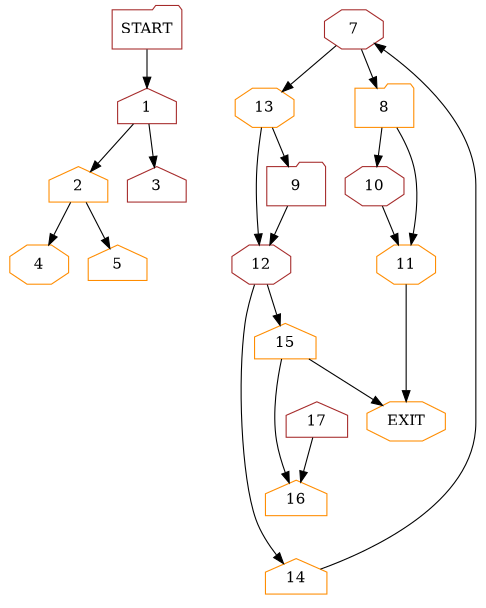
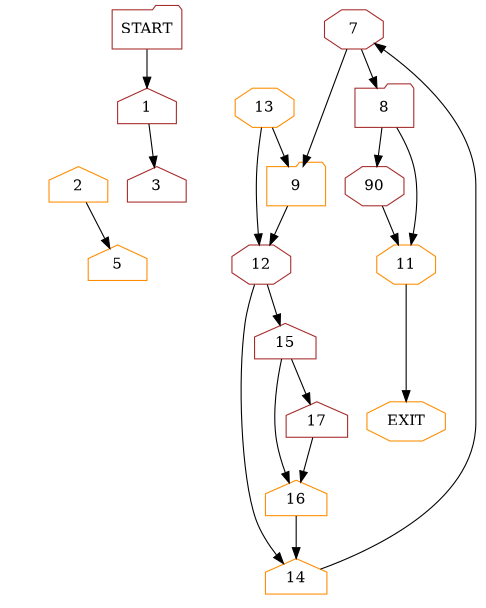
  digraph {
    node [color=brown shape=house]
    n1 [label=START shape=folder]
    1
    2 [color=darkorange]
    3
    n5 [color=darkorange label=EXIT shape=octagon]
-   4 [color=darkorange shape=octagon]
    5 [color=darkorange]
    7 [shape=octagon]
-   8 [color=darkorange shape=folder]
-   9 [shape=folder]
-   10 [shape=octagon]
+   8 [shape=folder]
+   9 [color=darkorange shape=folder]
+   10 [shape=octagon label=90]
    11 [color=darkorange shape=octagon]
    12 [shape=octagon]
    14 [color=darkorange]
-   15 [color=darkorange]
+   15
    13 [color=darkorange shape=octagon]
    16 [color=darkorange]
    17
    n1 -> 1
-   1 -> 2
    1 -> 3
-   2 -> 4
    2 -> 5
    7 -> 8
-   7 -> 13
+   7 -> 9
    8 -> 10
    8 -> 11
    9 -> 12
    10 -> 11
    11 -> n5
    12 -> 14
    12 -> 15
    14 -> 7
    15 -> 16
-   15 -> n5
+   15 -> 17
    13 -> 9
    13 -> 12
+   16 -> 14
    17 -> 16
  }
